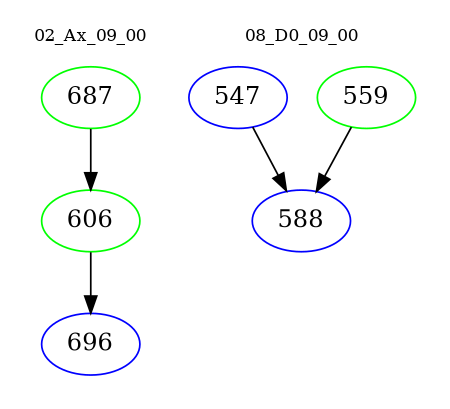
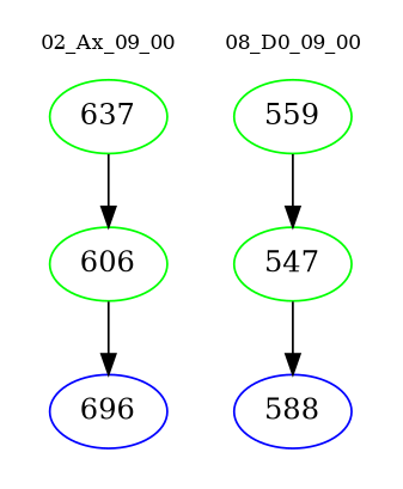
  digraph {
    node [color=green]
    edge [color=black]
-   n1 [label=687]
+   n1 [label=637]
    n2 [label=606]
    n3 [color=blue label=696]
    n4 [label=559]
-   n5 [color=blue label=547]
+   n5 [label=547]
    n6 [color=blue label=588]
    subgraph cluster_1 {
      color=white
      fontsize=10
      label="02_Ax_09_00"
      n1
      n2
      n3
    }
    subgraph cluster_2 {
      color=white
      fontsize=10
      label="08_D0_09_00"
      n4
      n5
      n6
    }
    n1 -> n2
    n2 -> n3
-   n4 -> n6
+   n4 -> n5
    n5 -> n6
  }
